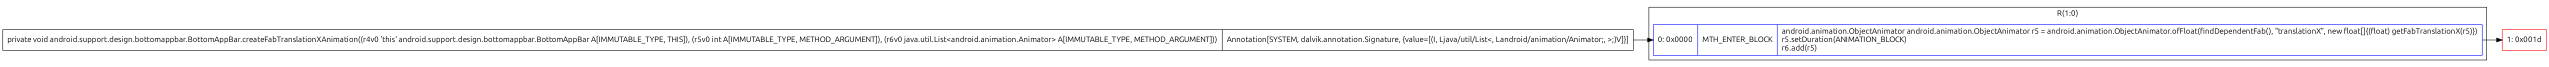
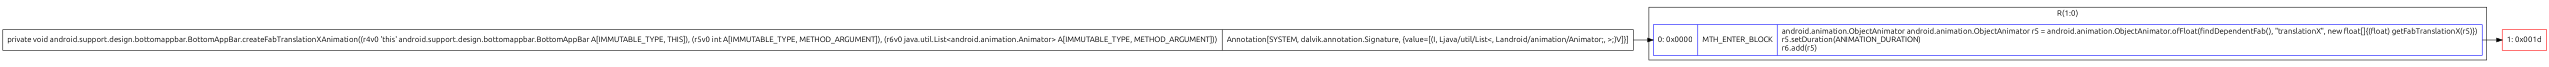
  digraph {
    rankdir=LR
    fontname=Ubuntu
    node [shape=record fontname=Ubuntu]
    edge [fontname=Ubuntu]
-   n1 [color=blue label="{0\:\ 0x0000|MTH_ENTER_BLOCK\l|android.animation.ObjectAnimator android.animation.ObjectAnimator r5 = android.animation.ObjectAnimator.ofFloat(findDependentFab(), \"translationX\", new float[]\{(float) getFabTranslationX(r5)\})\lr5.setDuration(ANIMATION_BLOCK)\lr6.add(r5)\l}"]
+   n1 [color=blue label="{0\:\ 0x0000|MTH_ENTER_BLOCK\l|android.animation.ObjectAnimator android.animation.ObjectAnimator r5 = android.animation.ObjectAnimator.ofFloat(findDependentFab(), \"translationX\", new float[]\{(float) getFabTranslationX(r5)\})\lr5.setDuration(ANIMATION_DURATION)\lr6.add(r5)\l}"]
    n2 [color=red label="{1\:\ 0x001d}"]
    n3 [label="{private void android.support.design.bottomappbar.BottomAppBar.createFabTranslationXAnimation((r4v0 'this' android.support.design.bottomappbar.BottomAppBar A[IMMUTABLE_TYPE, THIS]), (r5v0 int A[IMMUTABLE_TYPE, METHOD_ARGUMENT]), (r6v0 java.util.List\<android.animation.Animator\> A[IMMUTABLE_TYPE, METHOD_ARGUMENT]))  | Annotation[SYSTEM, dalvik.annotation.Signature, \{value=[(I, Ljava\/util\/List\<, Landroid\/animation\/Animator;, \>;)V]\}]\l}"]
    subgraph cluster_1 {
      label="R(1:0)"
      n1
    }
    n1 -> n2
    n3 -> n1
  }
